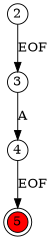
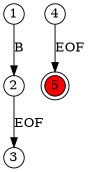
  digraph {
    rankdir=TB
    node [fixedsize=true shape=circle]
+   1 [width=0.3]
    2 [width=0.3]
    5 [fillcolor=red shape=doublecircle style=filled width=0.3]
    3 [width=0.3]
    4 [width=0.3]
+   1 -> 2 [label=B]
    2 -> 3 [label=EOF]
-   3 -> 4 [label=A]
    4 -> 5 [label=EOF]
  }
